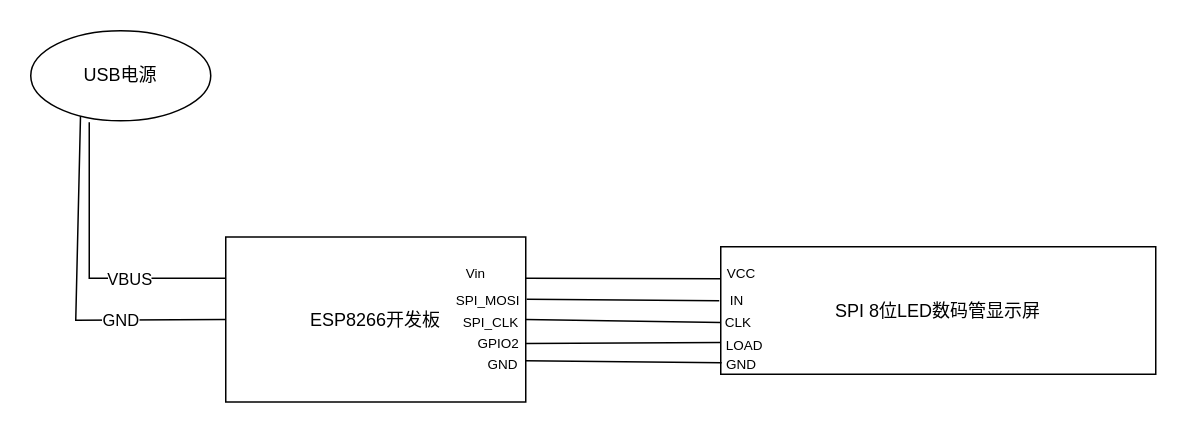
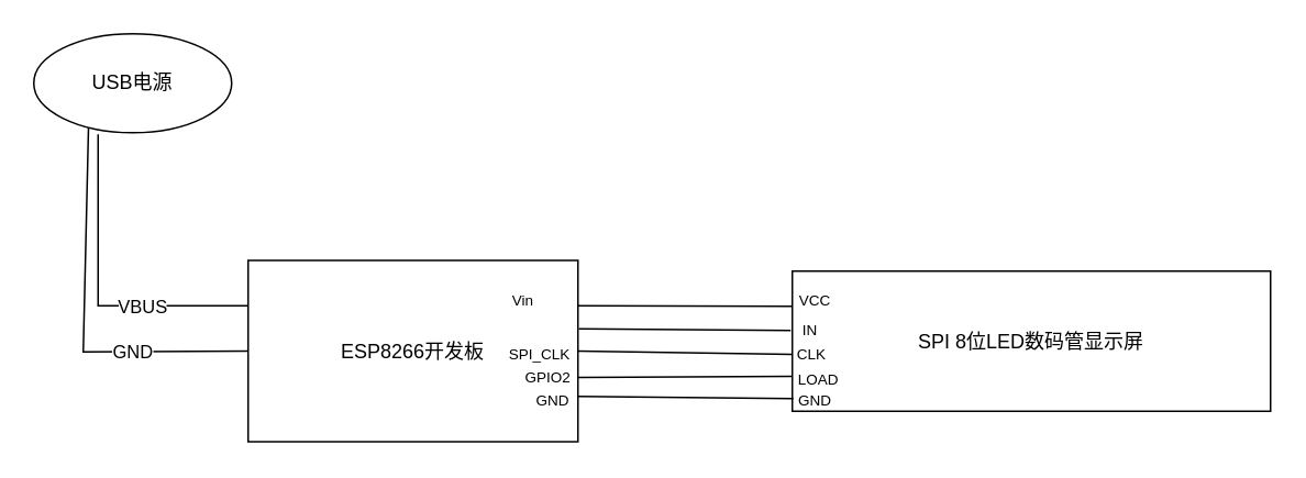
  <mxCell id="0" />
  <mxCell id="1" parent="0" />
  <mxCell id="2" value="ESP8266开发板" style="rounded=0;whiteSpace=wrap;html=1;" parent="1" vertex="1"><mxGeometry x="150" y="157.5" width="200" height="110" as="geometry" /></mxCell>
  <mxCell id="3" value="SPI 8位LED数码管显示屏" style="rounded=0;whiteSpace=wrap;html=1;" parent="1" vertex="1"><mxGeometry x="480" y="164" width="290" height="85" as="geometry" /></mxCell>
  <mxCell id="4" value="USB电源" style="ellipse;whiteSpace=wrap;html=1;" parent="1" vertex="1"><mxGeometry x="20" y="20" width="120" height="60" as="geometry" /></mxCell>
  <mxCell id="5" value="" style="endArrow=none;html=1;rounded=0;entryX=0.325;entryY=1.017;entryDx=0;entryDy=0;entryPerimeter=0;exitX=0;exitY=0.25;exitDx=0;exitDy=0;" parent="1" source="2" target="4" edge="1"><mxGeometry width="50" height="50" relative="1" as="geometry"><mxPoint x="390" y="360" as="sourcePoint" /><mxPoint x="440" y="310" as="targetPoint" /><Array as="points"><mxPoint x="59" y="185" /></Array></mxGeometry></mxCell>
  <mxCell id="6" value="VBUS" style="edgeLabel;html=1;align=center;verticalAlign=middle;resizable=0;points=[];" parent="5" vertex="1" connectable="0"><mxGeometry x="-0.333" relative="1" as="geometry"><mxPoint as="offset" /></mxGeometry></mxCell>
  <mxCell id="7" value="" style="endArrow=none;html=1;rounded=0;entryX=0.25;entryY=1;entryDx=0;entryDy=0;exitX=0;exitY=0.5;exitDx=0;exitDy=0;" parent="1" source="2" target="4" edge="1"><mxGeometry width="50" height="50" relative="1" as="geometry"><mxPoint x="390" y="360" as="sourcePoint" /><mxPoint x="440" y="310" as="targetPoint" /><Array as="points"><mxPoint x="50" y="213" /></Array></mxGeometry></mxCell>
  <mxCell id="8" value="GND" style="edgeLabel;html=1;align=center;verticalAlign=middle;resizable=0;points=[];" parent="7" vertex="1" connectable="0"><mxGeometry x="-0.315" relative="1" as="geometry"><mxPoint x="10" as="offset" /></mxGeometry></mxCell>
  <mxCell id="9" value="" style="endArrow=none;html=1;rounded=0;exitX=1;exitY=0.25;exitDx=0;exitDy=0;entryX=0;entryY=0.25;entryDx=0;entryDy=0;" edge="1" parent="1" source="2" target="3"><mxGeometry width="50" height="50" relative="1" as="geometry"><mxPoint x="360" y="300" as="sourcePoint" /><mxPoint x="410" y="250" as="targetPoint" /></mxGeometry></mxCell>
  <mxCell id="10" value="" style="endArrow=none;html=1;rounded=0;exitX=1;exitY=0.75;exitDx=0;exitDy=0;entryX=0.002;entryY=0.91;entryDx=0;entryDy=0;entryPerimeter=0;" edge="1" parent="1" source="2" target="3"><mxGeometry width="50" height="50" relative="1" as="geometry"><mxPoint x="362" y="304" as="sourcePoint" /><mxPoint x="476" y="240" as="targetPoint" /></mxGeometry></mxCell>
  <mxCell id="11" value="Vin" style="text;html=1;strokeColor=none;fillColor=none;align=center;verticalAlign=middle;whiteSpace=wrap;rounded=0;fontSize=9;" vertex="1" parent="1"><mxGeometry x="305" y="176" width="24" height="12" as="geometry" /></mxCell>
  <mxCell id="12" value="VCC" style="text;html=1;strokeColor=none;fillColor=none;align=center;verticalAlign=middle;whiteSpace=wrap;rounded=0;fontSize=9;" vertex="1" parent="1"><mxGeometry x="482" y="176" width="24" height="12" as="geometry" /></mxCell>
  <mxCell id="13" value="GND" style="text;html=1;strokeColor=none;fillColor=none;align=center;verticalAlign=middle;whiteSpace=wrap;rounded=0;fontSize=9;" vertex="1" parent="1"><mxGeometry x="323" y="237" width="24" height="12" as="geometry" /></mxCell>
  <mxCell id="14" value="GND" style="text;html=1;strokeColor=none;fillColor=none;align=center;verticalAlign=middle;whiteSpace=wrap;rounded=0;fontSize=9;" vertex="1" parent="1"><mxGeometry x="482" y="237" width="24" height="12" as="geometry" /></mxCell>
- <mxCell id="15" value="SPI_MOSI" style="text;html=1;strokeColor=none;fillColor=none;align=center;verticalAlign=middle;whiteSpace=wrap;rounded=0;fontSize=9;" vertex="1" parent="1"><mxGeometry x="313" y="194" width="24" height="12" as="geometry" /></mxCell>
  <mxCell id="16" value="IN" style="text;html=1;strokeColor=none;fillColor=none;align=center;verticalAlign=middle;whiteSpace=wrap;rounded=0;fontSize=9;" vertex="1" parent="1"><mxGeometry x="479" y="194" width="24" height="12" as="geometry" /></mxCell>
  <mxCell id="17" value="CLK" style="text;html=1;strokeColor=none;fillColor=none;align=center;verticalAlign=middle;whiteSpace=wrap;rounded=0;fontSize=9;" vertex="1" parent="1"><mxGeometry x="480" y="208.5" width="24" height="12" as="geometry" /></mxCell>
  <mxCell id="18" value="LOAD" style="text;html=1;strokeColor=none;fillColor=none;align=center;verticalAlign=middle;whiteSpace=wrap;rounded=0;fontSize=9;" vertex="1" parent="1"><mxGeometry x="484" y="223.5" width="24" height="12" as="geometry" /></mxCell>
  <mxCell id="19" value="SPI_CLK" style="text;html=1;strokeColor=none;fillColor=none;align=center;verticalAlign=middle;whiteSpace=wrap;rounded=0;fontSize=9;" vertex="1" parent="1"><mxGeometry x="315" y="208.5" width="24" height="12" as="geometry" /></mxCell>
  <mxCell id="20" value="GPIO2" style="text;html=1;strokeColor=none;fillColor=none;align=center;verticalAlign=middle;whiteSpace=wrap;rounded=0;fontSize=9;" vertex="1" parent="1"><mxGeometry x="320" y="222.5" width="24" height="12" as="geometry" /></mxCell>
  <mxCell id="21" value="" style="endArrow=none;html=1;rounded=0;fontSize=9;exitX=1.003;exitY=0.377;exitDx=0;exitDy=0;exitPerimeter=0;entryX=0;entryY=0.5;entryDx=0;entryDy=0;" edge="1" parent="1" source="2" target="16"><mxGeometry width="50" height="50" relative="1" as="geometry"><mxPoint x="362" y="280" as="sourcePoint" /><mxPoint x="412" y="230" as="targetPoint" /></mxGeometry></mxCell>
  <mxCell id="22" value="" style="endArrow=none;html=1;rounded=0;fontSize=9;exitX=1;exitY=0.5;exitDx=0;exitDy=0;entryX=0;entryY=0.5;entryDx=0;entryDy=0;" edge="1" parent="1" source="2" target="17"><mxGeometry width="50" height="50" relative="1" as="geometry"><mxPoint x="363" y="279" as="sourcePoint" /><mxPoint x="413" y="229" as="targetPoint" /></mxGeometry></mxCell>
  <mxCell id="23" value="" style="endArrow=none;html=1;rounded=0;fontSize=9;exitX=1.001;exitY=0.645;exitDx=0;exitDy=0;exitPerimeter=0;entryX=0;entryY=0.75;entryDx=0;entryDy=0;" edge="1" parent="1" source="2" target="3"><mxGeometry width="50" height="50" relative="1" as="geometry"><mxPoint x="363" y="279" as="sourcePoint" /><mxPoint x="479" y="230" as="targetPoint" /></mxGeometry></mxCell>
